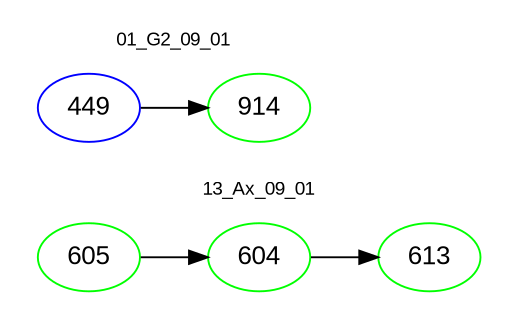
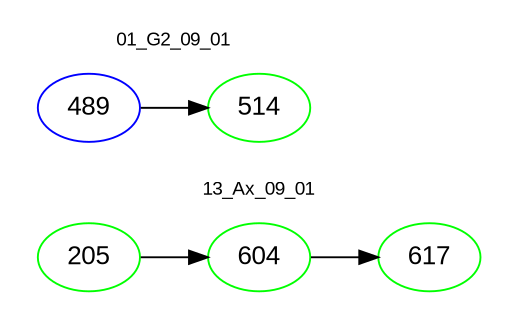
  digraph {
    fontname="Liberation Sans"
    rankdir=LR
    node [color=green fontname="Liberation Sans"]
    edge [color=black fontname="Liberation Sans"]
-   n1 [label=605]
+   n1 [label=205]
    n2 [label=604]
-   n3 [label=613]
-   n4 [color=blue label=449]
-   n5 [label=914]
+   n3 [label=617]
+   n4 [color=blue label=489]
+   n5 [label=514]
    subgraph cluster_1 {
      color=white
      fontsize=10
      label="13_Ax_09_01"
      n1
      n2
      n3
    }
    subgraph cluster_2 {
      color=white
      fontsize=10
      label="01_G2_09_01"
      n4
      n5
    }
    n1 -> n2
    n2 -> n3
    n4 -> n5
  }
